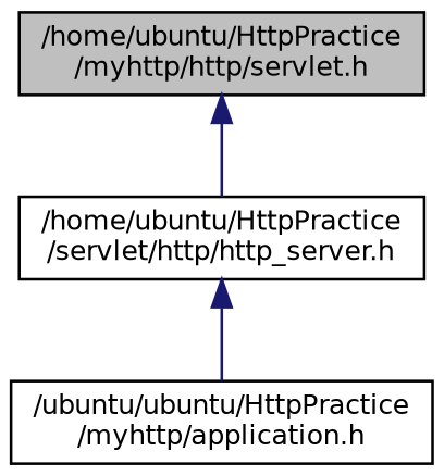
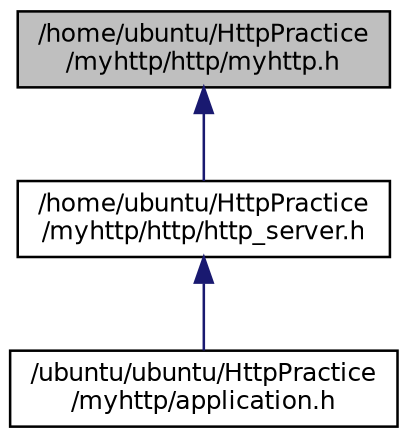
  digraph {
    fontname="DejaVu Sans"
    node [color=black fillcolor=white fontname="DejaVu Sans" fontsize=10 shape=record style=filled]
    edge [color=midnightblue dir=back fontname="DejaVu Sans" fontsize=10 labelfontname=Helvetica labelfontsize=10 style=solid]
-   n1 [fillcolor=grey75 fontcolor=black height=0.2 label="/home/ubuntu/HttpPractice\l/myhttp/http/servlet.h" width=0.4]
-   n2 [height=0.2 label="/home/ubuntu/HttpPractice\l/servlet/http/http_server.h" width=0.4]
+   n1 [fillcolor=grey75 fontcolor=black height=0.2 label="/home/ubuntu/HttpPractice\l/myhttp/http/myhttp.h" width=0.4]
+   n2 [height=0.2 label="/home/ubuntu/HttpPractice\l/myhttp/http/http_server.h" width=0.4]
    n3 [height=0.2 label="/ubuntu/ubuntu/HttpPractice\l/myhttp/application.h" width=0.4]
    n1 -> n2
    n2 -> n3
  }
